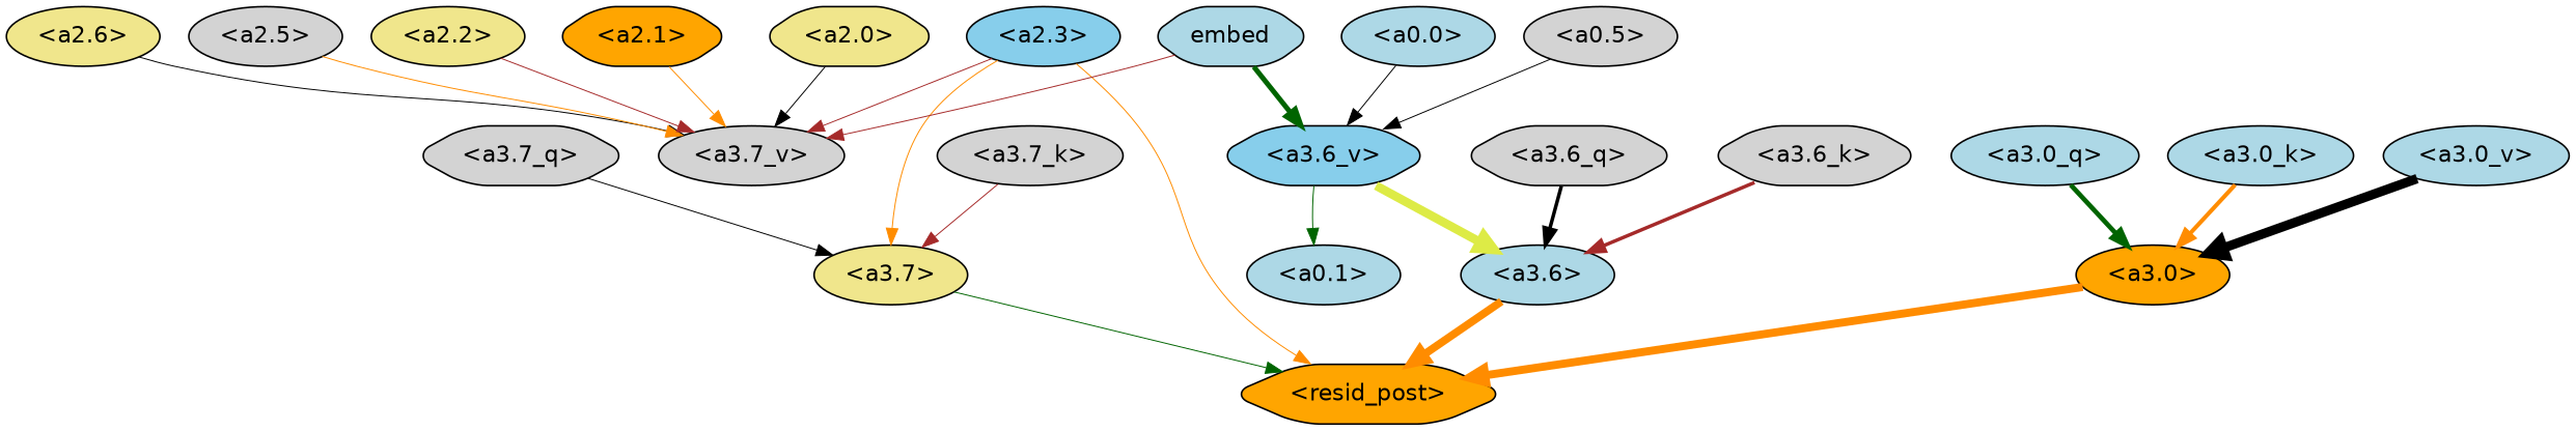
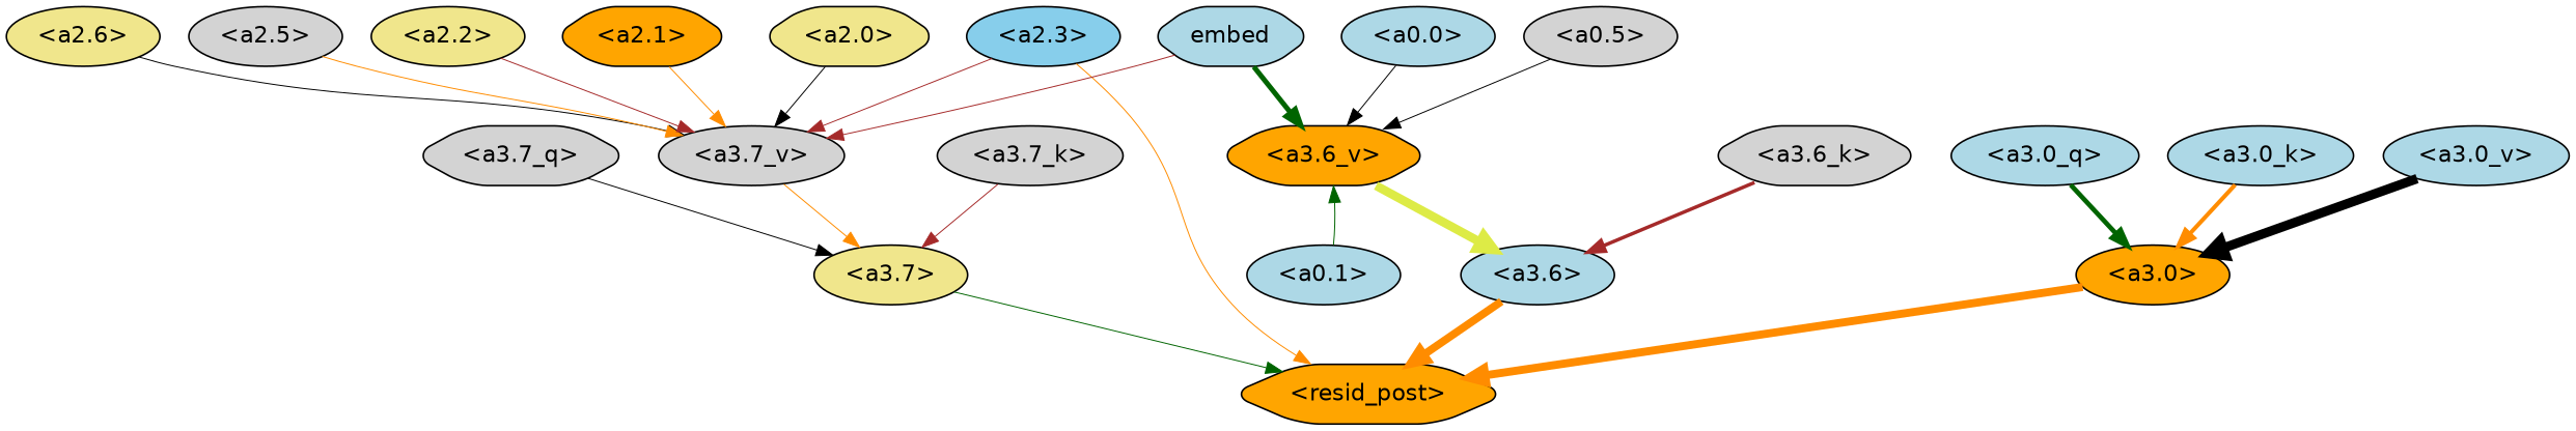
  strict digraph {
    splines=true
    node [color=black fillcolor=lightblue fontname=Helvetica shape=ellipse style="filled, rounded"]
    edge [color=darkorange penwidth=0.6]
    "<a3.7>" [fillcolor=khaki]
    "<resid_post>" [fillcolor=orange shape=hexagon]
    "<a3.6>"
    "<a3.0>" [fillcolor=orange]
    "<a2.3>" [fillcolor=skyblue]
    "<a3.7_v>" [fillcolor=lightgrey]
    "<a3.7_q>" [fillcolor=lightgrey shape=hexagon]
-   "<a3.6_q>" [fillcolor=lightgrey shape=hexagon]
    "<a3.0_q>"
    "<a3.7_k>" [fillcolor=lightgrey]
    "<a3.6_k>" [fillcolor=lightgrey shape=hexagon]
    "<a3.0_k>"
-   "<a3.6_v>" [fillcolor=skyblue shape=hexagon]
+   "<a3.6_v>" [fillcolor=orange shape=hexagon]
    "<a3.0_v>"
    "<a2.6>" [fillcolor=khaki]
    "<a2.5>" [fillcolor=lightgrey]
    "<a2.2>" [fillcolor=khaki]
    "<a2.1>" [fillcolor=orange shape=hexagon]
    "<a2.0>" [fillcolor=khaki shape=hexagon]
    embed [shape=hexagon]
    "<a0.5>" [fillcolor=lightgrey]
    "<a0.1>"
    "<a0.0>"
    "<a3.7>" -> "<resid_post>" [color=darkgreen]
    "<a3.6>" -> "<resid_post>" [penwidth=4.7534414529800415]
    "<a3.0>" -> "<resid_post>" [penwidth=4.898576855659485]
    "<a2.3>" -> "<resid_post>"
    "<a2.3>" -> "<a3.7_v>" [color=brown]
-   "<a2.3>" -> "<a3.7>"
+   "<a3.7_v>" -> "<a3.7>"
    "<a3.7_q>" -> "<a3.7>" [color=black]
-   "<a3.6_q>" -> "<a3.6>" [color=black penwidth=2.160832464694977]
    "<a3.0_q>" -> "<a3.0>" [color=darkgreen penwidth=2.870753765106201]
    "<a3.7_k>" -> "<a3.7>" [color=brown]
    "<a3.6_k>" -> "<a3.6>" [color=brown penwidth=2.13908451795578]
    "<a3.0_k>" -> "<a3.0>" [penwidth=2.520303964614868]
    "<a3.6_v>" -> "<a3.6>" [color="#ddeb46" penwidth=5.297133803367615]
    "<a3.0_v>" -> "<a3.0>" [color=black penwidth=5.680712580680847]
    "<a2.6>" -> "<a3.7_v>" [color=black]
    "<a2.5>" -> "<a3.7_v>"
    "<a2.2>" -> "<a3.7_v>" [color=brown]
    "<a2.1>" -> "<a3.7_v>"
    "<a2.0>" -> "<a3.7_v>" [color=black]
    embed -> "<a3.7_v>" [color=brown]
    embed -> "<a3.6_v>" [color=darkgreen penwidth=3.067279100418091]
    "<a0.5>" -> "<a3.6_v>" [color=black]
-   "<a3.6_v>" -> "<a0.1>" [color=darkgreen]
+   "<a0.1>" -> "<a3.6_v>" [color=darkgreen]
    "<a0.0>" -> "<a3.6_v>" [color=black]
  }
